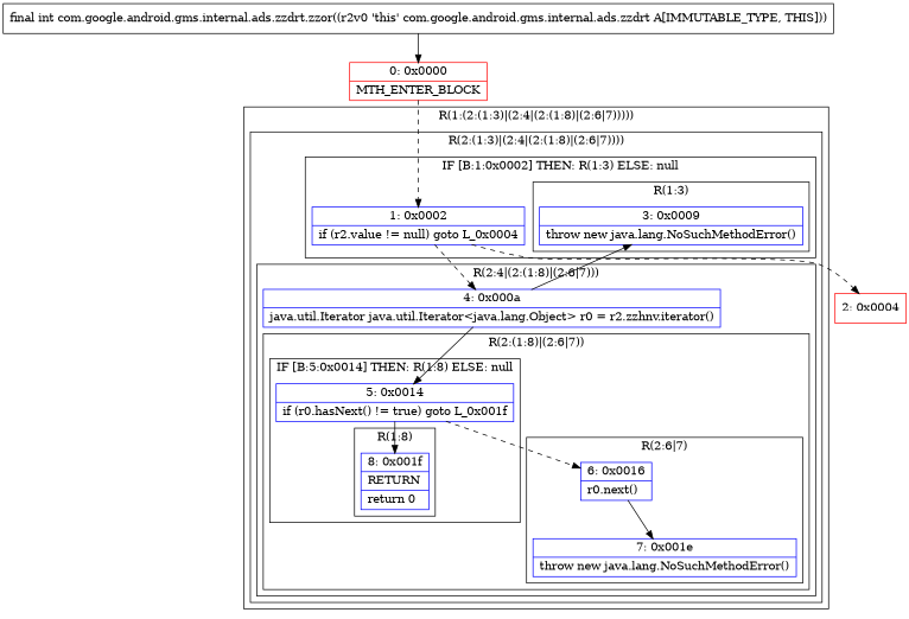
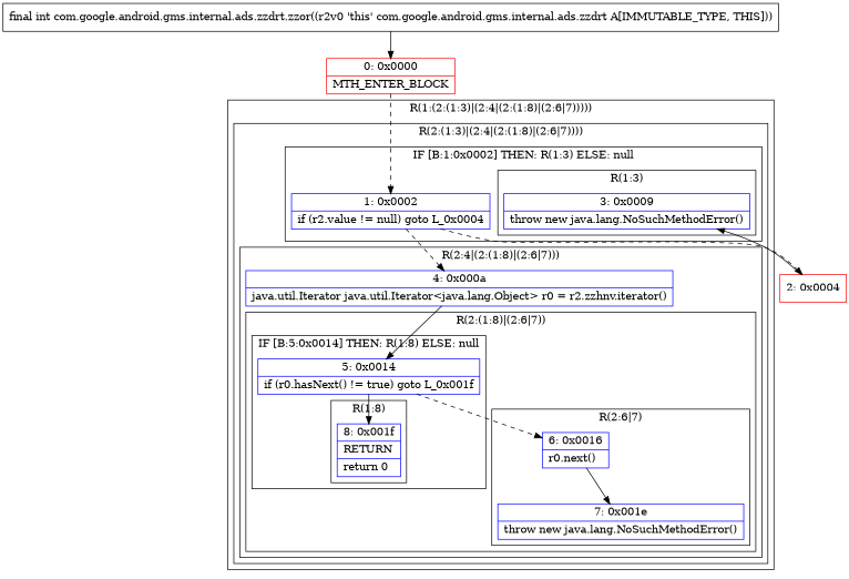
  digraph {
    node [color=blue shape=record]
    n1 [label="{3\:\ 0x0009|throw new java.lang.NoSuchMethodError()\l}"]
    n2 [label="{1\:\ 0x0002|if (r2.value != null) goto L_0x0004\l}"]
    n3 [label="{8\:\ 0x001f|RETURN\l|return 0\l}"]
    n4 [label="{5\:\ 0x0014|if (r0.hasNext() != true) goto L_0x001f\l}"]
    n5 [label="{6\:\ 0x0016|r0.next()\l}"]
    n6 [label="{7\:\ 0x001e|throw new java.lang.NoSuchMethodError()\l}"]
    n7 [label="{4\:\ 0x000a|java.util.Iterator java.util.Iterator\<java.lang.Object\> r0 = r2.zzhnv.iterator()\l}"]
    n8 [color=red label="{2\:\ 0x0004}"]
    n9 [color=red label="{0\:\ 0x0000|MTH_ENTER_BLOCK\l}"]
    n10 [label="{final int com.google.android.gms.internal.ads.zzdrt.zzor((r2v0 'this' com.google.android.gms.internal.ads.zzdrt A[IMMUTABLE_TYPE, THIS])) }" color=""]
    subgraph cluster_1 {
      label="R(1:(2:(1:3)|(2:4|(2:(1:8)|(2:6|7)))))"
      subgraph cluster_2 {
        label="R(2:(1:3)|(2:4|(2:(1:8)|(2:6|7))))"
        subgraph cluster_3 {
          label="IF [B:1:0x0002] THEN: R(1:3) ELSE: null"
          n2
          subgraph cluster_4 {
            label="R(1:3)"
            n1
          }
        }
        subgraph cluster_5 {
          label="R(2:4|(2:(1:8)|(2:6|7)))"
          n7
          subgraph cluster_6 {
            label="R(2:(1:8)|(2:6|7))"
            subgraph cluster_7 {
              label="IF [B:5:0x0014] THEN: R(1:8) ELSE: null"
              n4
              subgraph cluster_8 {
                label="R(1:8)"
                n3
              }
            }
            subgraph cluster_9 {
              label="R(2:6|7)"
              n5
              n6
            }
          }
        }
      }
    }
    n2 -> n7 [style=dashed]
    n2 -> n8 [style=dashed]
    n4 -> n3
    n4 -> n5 [style=dashed]
    n5 -> n6
    n7 -> n4
-   n7 -> n1
+   n8 -> n1
    n9 -> n2 [style=dashed]
    n10 -> n9
  }
